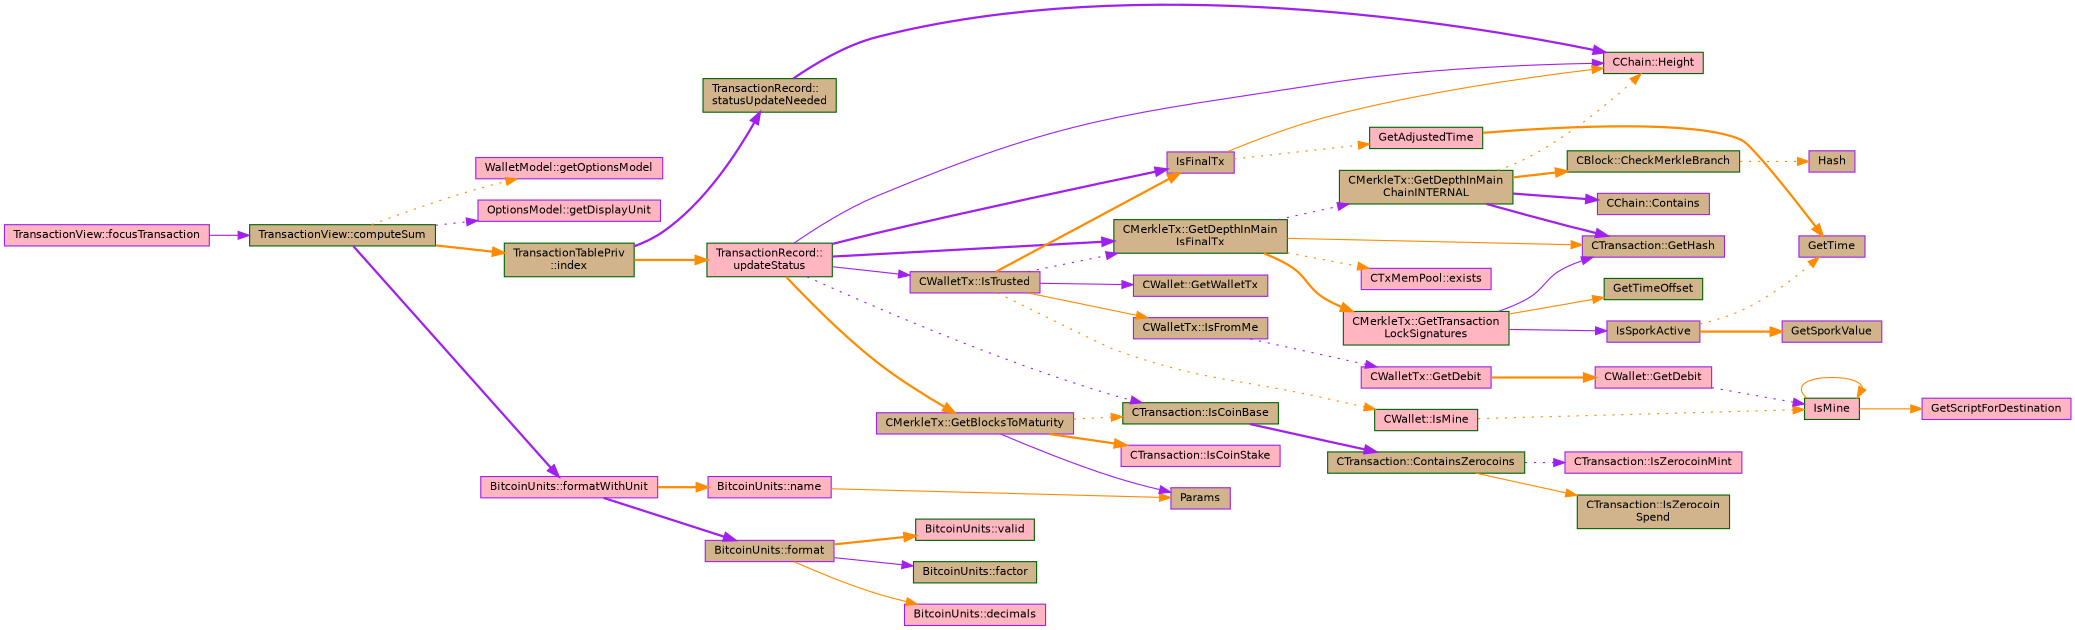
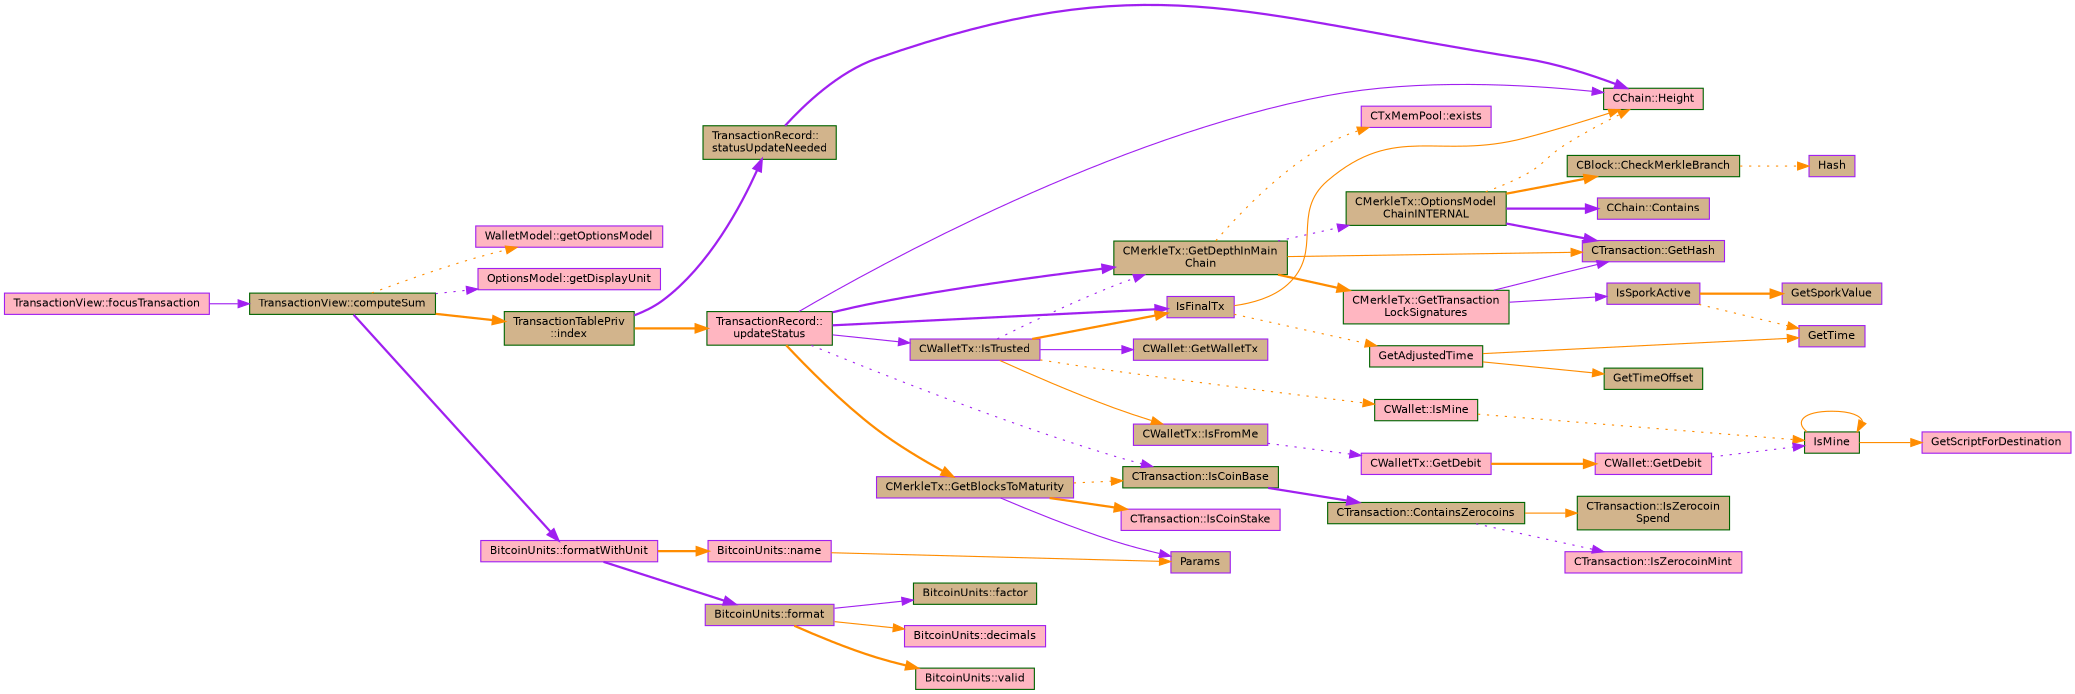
  digraph {
    rankdir=LR
    node [color=purple fillcolor=tan fontname=Helvetica fontsize=10 shape=record style=filled]
    edge [color=darkorange fontname=Helvetica fontsize=10 labelfontname=Helvetica labelfontsize=10 style=bold]
    n1 [fillcolor=lightpink fontcolor=black height=0.2 label="TransactionView::focusTransaction" width=0.4]
    n2 [color=darkgreen height=0.2 label="TransactionView::computeSum" width=0.4]
    n3 [fillcolor=lightpink height=0.2 label="WalletModel::getOptionsModel" width=0.4]
    n4 [fillcolor=lightpink height=0.2 label="OptionsModel::getDisplayUnit" width=0.4]
    n5 [color=darkgreen height=0.2 label="TransactionTablePriv\l::index" width=0.4]
    n6 [fillcolor=lightpink height=0.2 label="BitcoinUnits::formatWithUnit" width=0.4]
    n7 [color=darkgreen height=0.2 label="TransactionRecord::\lstatusUpdateNeeded" width=0.4]
    n8 [color=darkgreen fillcolor=lightpink height=0.2 label="TransactionRecord::\lupdateStatus" width=0.4]
    n9 [height=0.2 label="BitcoinUnits::format" width=0.4]
    n10 [fillcolor=lightpink height=0.2 label="BitcoinUnits::name" width=0.4]
    n11 [color=darkgreen fillcolor=lightpink height=0.2 label="CChain::Height" width=0.4]
    n12 [color=darkgreen height=0.2 label="CTransaction::IsCoinBase" width=0.4]
    n13 [height=0.2 label="CWalletTx::IsTrusted" width=0.4]
    n14 [height=0.2 label=IsFinalTx width=0.4]
-   n15 [color=darkgreen height=0.2 label="CMerkleTx::GetDepthInMain\lIsFinalTx" width=0.4]
+   n15 [color=darkgreen height=0.2 label="CMerkleTx::GetDepthInMain\lChain" width=0.4]
    n16 [height=0.2 label="CMerkleTx::GetBlocksToMaturity" width=0.4]
    n17 [color=darkgreen height=0.2 label="CTransaction::ContainsZerocoins" width=0.4]
    n18 [height=0.2 label="CWalletTx::IsFromMe" width=0.4]
    n19 [height=0.2 label="CWallet::GetWalletTx" width=0.4]
    n20 [color=darkgreen fillcolor=lightpink height=0.2 label="CWallet::IsMine" width=0.4]
    n21 [color=darkgreen fillcolor=lightpink height=0.2 label=GetAdjustedTime width=0.4]
-   n22 [color=darkgreen height=0.2 label="CMerkleTx::GetDepthInMain\lChainINTERNAL" width=0.4]
+   n22 [color=darkgreen height=0.2 label="CMerkleTx::OptionsModel\lChainINTERNAL" width=0.4]
    n23 [height=0.2 label="CTransaction::GetHash" width=0.4]
    n24 [fillcolor=lightpink height=0.2 label="CTxMemPool::exists" width=0.4]
    n25 [color=darkgreen fillcolor=lightpink height=0.2 label="CMerkleTx::GetTransaction\lLockSignatures" width=0.4]
    n26 [fillcolor=lightpink height=0.2 label="CTransaction::IsCoinStake" width=0.4]
    n27 [height=0.2 label=Params width=0.4]
    n28 [color=darkgreen height=0.2 label="CTransaction::IsZerocoin\lSpend" width=0.4]
    n29 [fillcolor=lightpink height=0.2 label="CTransaction::IsZerocoinMint" width=0.4]
    n30 [fillcolor=lightpink height=0.2 label="CWalletTx::GetDebit" width=0.4]
    n31 [color=darkgreen fillcolor=lightpink height=0.2 label=IsMine width=0.4]
    n32 [height=0.2 label=GetTime width=0.4]
    n33 [color=darkgreen height=0.2 label=GetTimeOffset width=0.4]
    n34 [height=0.2 label="CChain::Contains" width=0.4]
    n35 [color=darkgreen height=0.2 label="CBlock::CheckMerkleBranch" width=0.4]
    n36 [height=0.2 label=IsSporkActive width=0.4]
    n37 [height=0.2 label=Hash width=0.4]
    n38 [height=0.2 label=GetSporkValue width=0.4]
    n39 [fillcolor=lightpink height=0.2 label="CWallet::GetDebit" width=0.4]
    n40 [fillcolor=lightpink height=0.2 label=GetScriptForDestination width=0.4]
    n41 [color=darkgreen fillcolor=lightpink height=0.2 label="BitcoinUnits::valid" width=0.4]
    n42 [color=darkgreen height=0.2 label="BitcoinUnits::factor" width=0.4]
    n43 [fillcolor=lightpink height=0.2 label="BitcoinUnits::decimals" width=0.4]
    n1 -> n2 [color=purple style=solid]
    n2 -> n3 [style=dotted]
    n2 -> n4 [color=purple style=dotted]
    n2 -> n5
    n2 -> n6 [color=purple]
    n5 -> n7 [color=purple]
    n5 -> n8
    n6 -> n9 [color=purple]
    n6 -> n10
    n7 -> n11 [color=purple]
    n8 -> n11 [color=purple style=solid]
    n8 -> n12 [color=purple style=dotted]
    n8 -> n13 [color=purple style=solid]
    n8 -> n14 [color=purple]
    n8 -> n15 [color=purple]
    n8 -> n16
    n9 -> n41
    n9 -> n42 [color=purple style=solid]
    n9 -> n43 [style=solid]
    n10 -> n27 [style=solid]
    n12 -> n17 [color=purple]
    n13 -> n14
    n13 -> n15 [color=purple style=dotted]
    n13 -> n18 [style=solid]
    n13 -> n19 [color=purple style=solid]
    n13 -> n20 [style=dotted]
    n14 -> n11 [style=solid]
    n14 -> n21 [style=dotted]
    n15 -> n22 [color=purple style=dotted]
    n15 -> n23 [style=solid]
    n15 -> n24 [style=dotted]
    n15 -> n25
    n16 -> n12 [style=dotted]
    n16 -> n26
    n16 -> n27 [color=purple style=solid]
    n17 -> n28 [style=solid]
    n17 -> n29 [color=purple style=dotted]
    n18 -> n30 [color=purple style=dotted]
    n20 -> n31 [style=dotted]
-   n21 -> n32
-   n25 -> n33 [style=solid]
+   n21 -> n32 [style=solid]
+   n21 -> n33 [style=solid]
    n22 -> n11 [style=dotted]
    n22 -> n23 [color=purple]
    n22 -> n34 [color=purple]
    n22 -> n35
    n25 -> n23 [color=purple style=solid]
    n25 -> n36 [color=purple style=solid]
    n30 -> n39
    n31 -> n31 [style=solid]
    n31 -> n40 [style=solid]
    n35 -> n37 [style=dotted]
    n36 -> n32 [style=dotted]
    n36 -> n38
    n39 -> n31 [color=purple style=dotted]
  }
